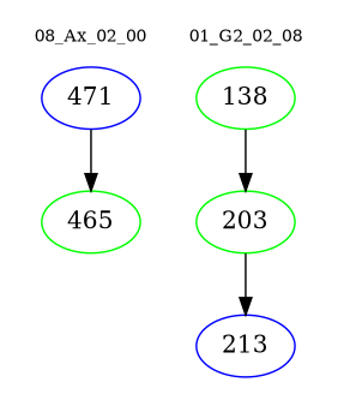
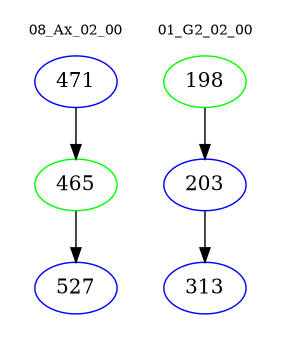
  digraph {
    node [color=blue]
    edge [color=black]
    n1 [label=471]
    n2 [color=green label=465]
-   n4 [color=green label=138]
-   n5 [color=green label=203]
-   n6 [label=213]
+   n3 [label=527]
+   n4 [color=green label=198]
+   n5 [label=203]
+   n6 [label=313]
    subgraph cluster_1 {
      color=white
      fontsize=10
      label="08_Ax_02_00"
      n1
      n2
+     n3
    }
    subgraph cluster_2 {
      color=white
      fontsize=10
-     label="01_G2_02_08"
+     label="01_G2_02_00"
      n4
      n5
      n6
    }
    n1 -> n2
+   n2 -> n3
    n4 -> n5
    n5 -> n6
  }
